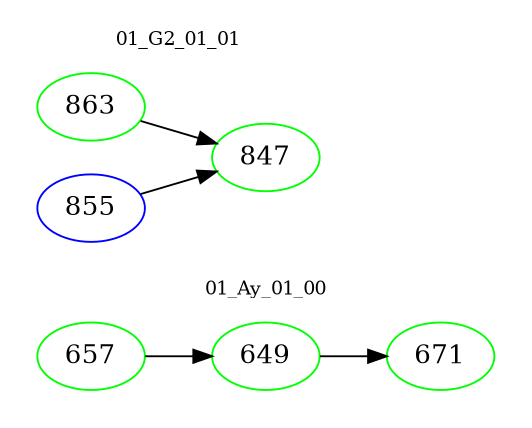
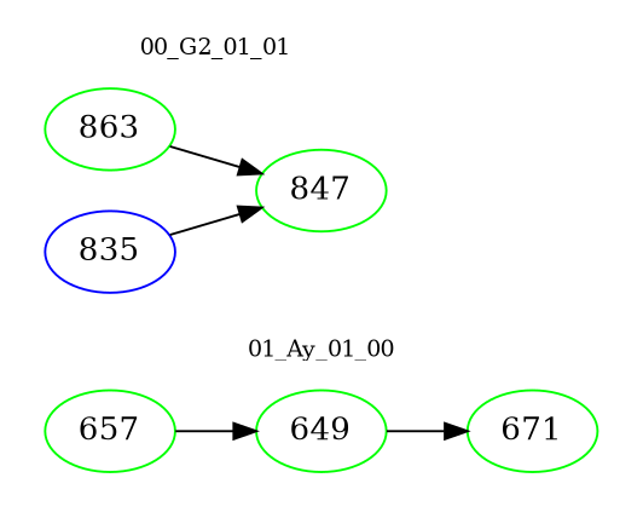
  digraph {
    rankdir=LR
    node [color=green]
    edge [color=black]
    n1 [label=657]
    n2 [label=649]
    n3 [label=671]
    n4 [label=863]
    n5 [label=847]
-   n6 [color=blue label=855]
+   n6 [color=blue label=835]
    subgraph cluster_1 {
      color=white
      fontsize=10
      label="01_Ay_01_00"
      n1
      n2
      n3
    }
    subgraph cluster_2 {
      color=white
      fontsize=10
-     label="01_G2_01_01"
+     label="00_G2_01_01"
      n4
      n5
      n6
    }
    n1 -> n2
    n2 -> n3
    n4 -> n5
    n6 -> n5
  }
